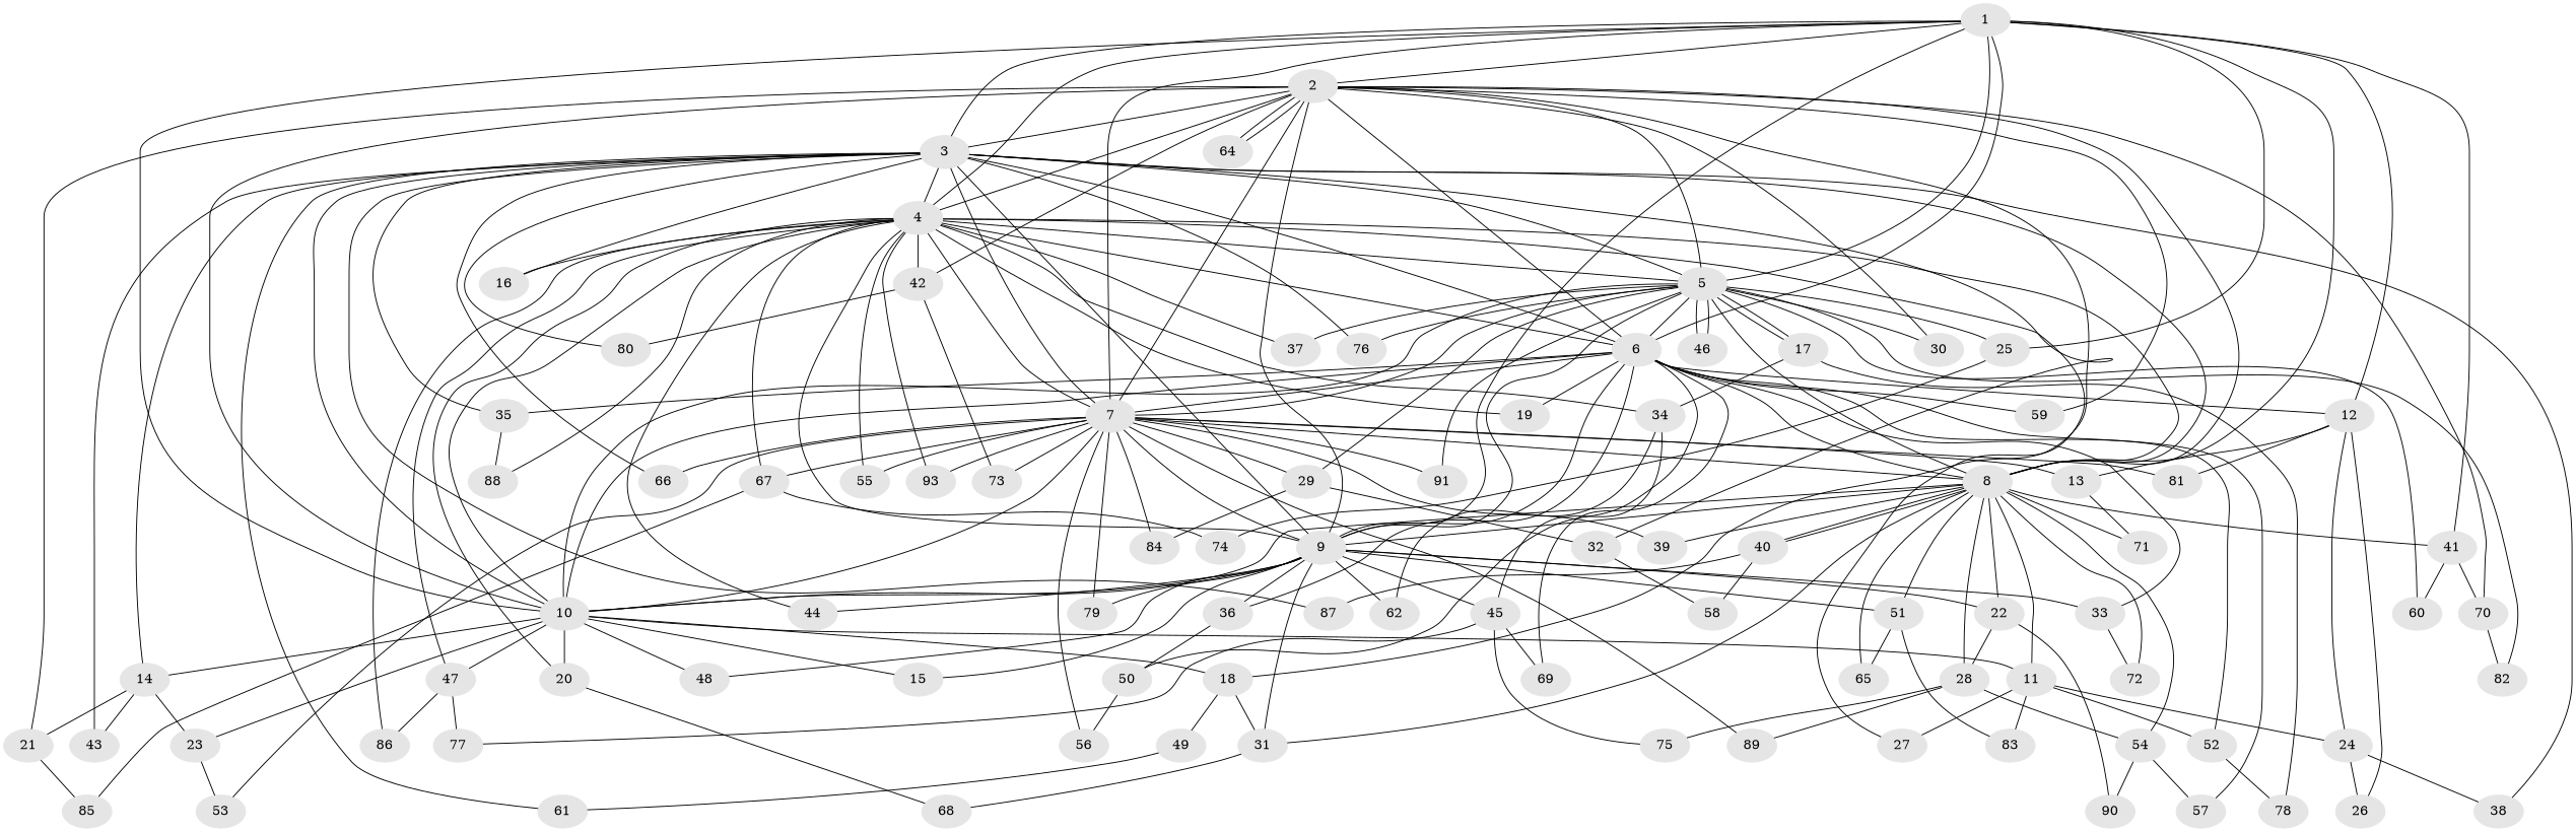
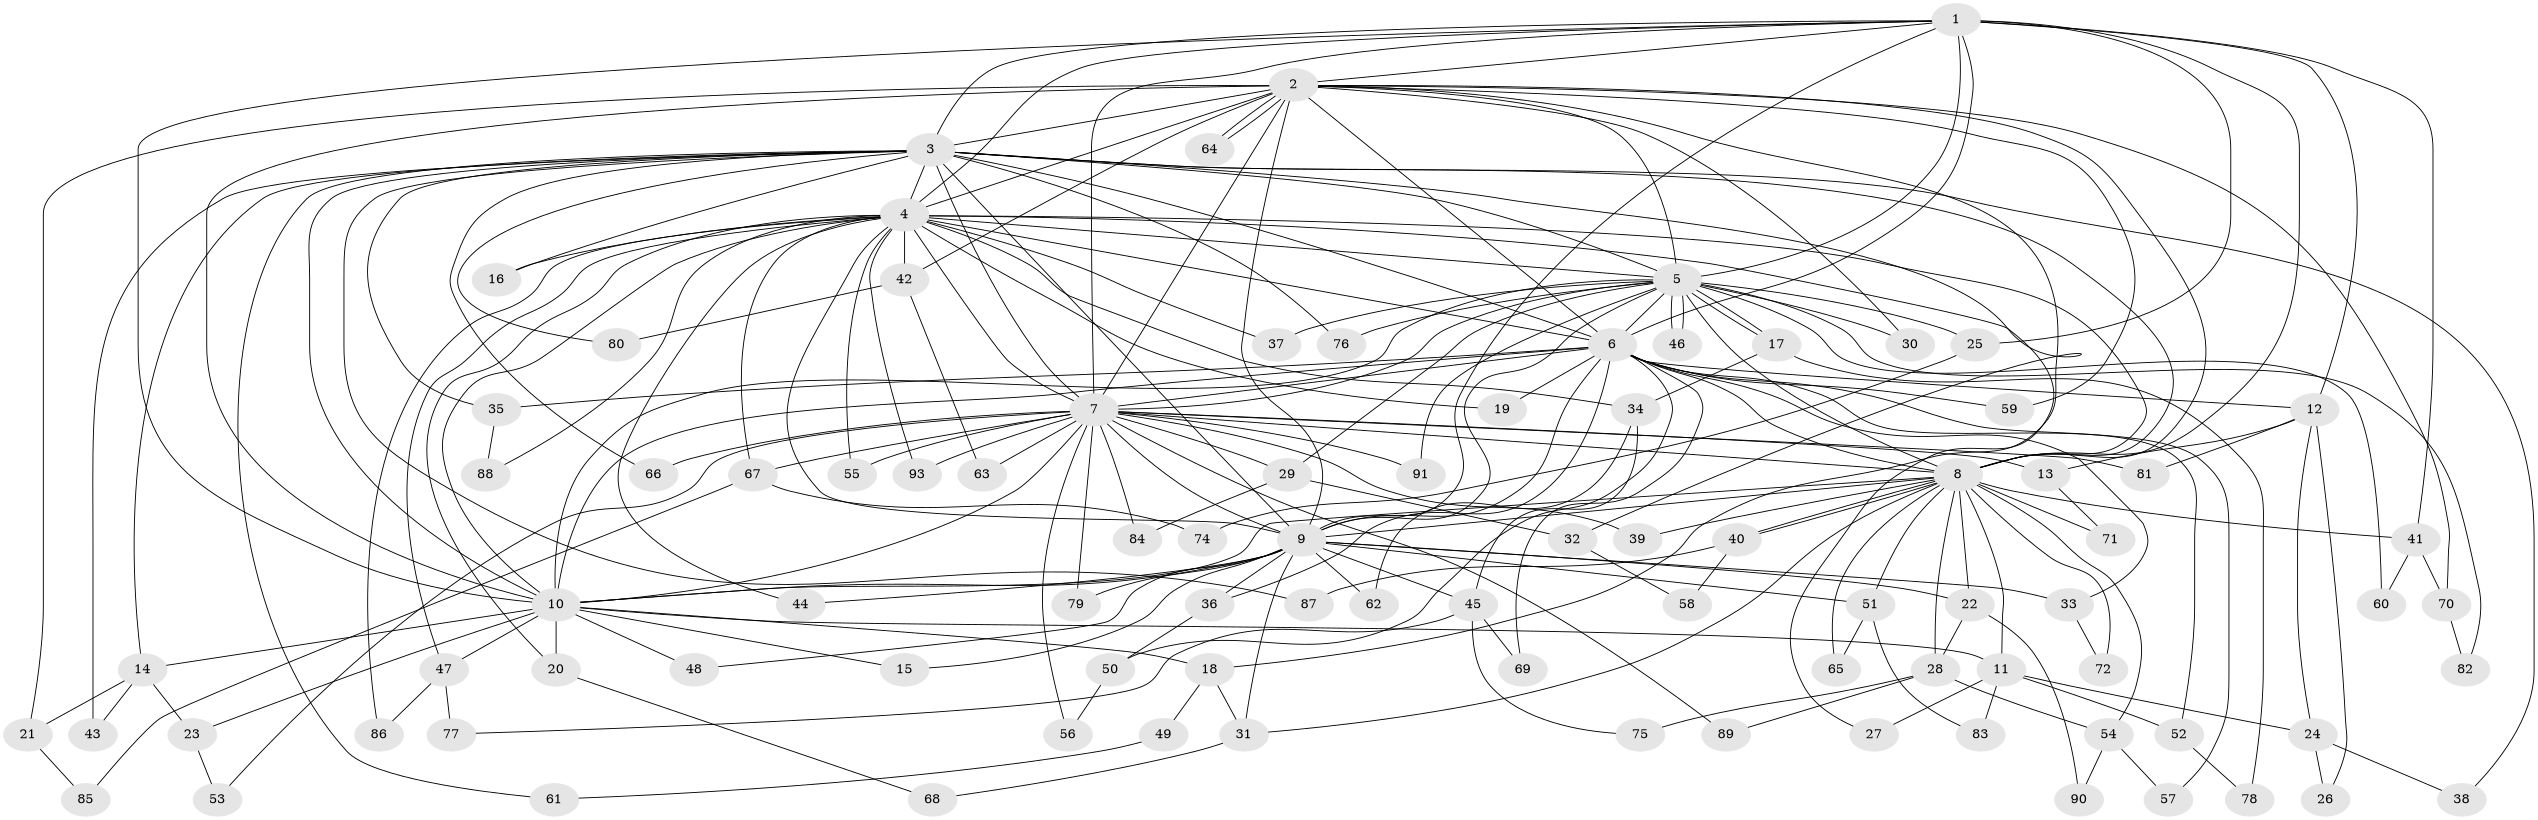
  graph {
    node [color=gray90 style=filled]
    1
    2
    3
    4
    5
    6
    7
    8
    9
    10
    12
    25
    41
    18
    21
    30
    42
    59
    64
    70
    14
    16
    32
    35
    38
    43
    61
    66
    76
    80
    87
    19
    20
    27
    34
    37
    44
    47
    55
    67
    n41 [label=93]
    86
    88
    17
    29
    46
    60
    82
    91
    33
    36
    50
    52
    57
    69
    13
    39
    53
    56
-   63 [label=73]
+   63
    79
    81
    84
    89
    11
    22
    28
    31
    40
    51
    54
    65
    71
    72
    15
    45
    48
    62
    23
    24
    26
    74
    49
    85
    58
    68
    77
    78
    83
    90
    75
    1 -- 2
    1 -- 3
    1 -- 4
    1 -- 5
    1 -- 6
    1 -- 7
    1 -- 8
    1 -- 9
    1 -- 10
    1 -- 12
    1 -- 25
    1 -- 41
    2 -- 3
    2 -- 4
    2 -- 5
    2 -- 6
    2 -- 7
    2 -- 8
    2 -- 9
    2 -- 10
    2 -- 18
    2 -- 21
    2 -- 30
    2 -- 42
    2 -- 59
    2 -- 64
    2 -- 64
    2 -- 70
    3 -- 4
    3 -- 5
    3 -- 6
    3 -- 7
    3 -- 8
    3 -- 9
    3 -- 10
    3 -- 14
    3 -- 16
    3 -- 32
    3 -- 35
    3 -- 38
    3 -- 43
    3 -- 61
    3 -- 66
    3 -- 76
    3 -- 80
    3 -- 87
    4 -- 5
    4 -- 6
    4 -- 7
    4 -- 8
    4 -- 9
    4 -- 10
    4 -- 42
    4 -- 16
    4 -- 19
    4 -- 20
    4 -- 27
    4 -- 34
    4 -- 37
    4 -- 44
    4 -- 47
    4 -- 55
    4 -- 67
    4 -- n41
    4 -- 86
    4 -- 88
    5 -- 6
    5 -- 7
    5 -- 8
    5 -- 9
    5 -- 10
    5 -- 25
    5 -- 30
    5 -- 76
    5 -- 37
    5 -- 17
    5 -- 17
    5 -- 29
    5 -- 46
    5 -- 46
    5 -- 60
    5 -- 82
    5 -- 91
    6 -- 7
    6 -- 8
    6 -- 9
    6 -- 10
    6 -- 12
    6 -- 59
    6 -- 35
    6 -- 19
    6 -- 33
    6 -- 36
    6 -- 50
    6 -- 52
    6 -- 57
    6 -- 69
    7 -- 8
    7 -- 9
    7 -- 10
    7 -- 66
    7 -- 55
    7 -- 67
    7 -- n41
    7 -- 29
    7 -- 91
    7 -- 13
    7 -- 39
    7 -- 53
    7 -- 56
    7 -- 63
    7 -- 79
    7 -- 81
    7 -- 84
    7 -- 89
    8 -- 9
    8 -- 10
    8 -- 41
    8 -- 39
    8 -- 11
    8 -- 22
    8 -- 28
    8 -- 31
    8 -- 40
    8 -- 40
    8 -- 51
    8 -- 54
    8 -- 65
    8 -- 71
    8 -- 72
    9 -- 10
    9 -- 44
    9 -- 33
    9 -- 36
    9 -- 79
    9 -- 22
    9 -- 31
    9 -- 51
    9 -- 15
    9 -- 45
    9 -- 48
    9 -- 62
    10 -- 18
    10 -- 14
    10 -- 20
    10 -- 47
    10 -- 11
    10 -- 15
    10 -- 48
    10 -- 23
    12 -- 13
    12 -- 81
    12 -- 24
    12 -- 26
    25 -- 74
    41 -- 70
    41 -- 60
    18 -- 31
    18 -- 49
    21 -- 85
    42 -- 80
    42 -- 63
    70 -- 82
    14 -- 21
    14 -- 43
    14 -- 23
    32 -- 58
    35 -- 88
    20 -- 68
    34 -- 45
    34 -- 62
    47 -- 86
    47 -- 77
    67 -- 74
    67 -- 85
    17 -- 34
    17 -- 78
    29 -- 32
    29 -- 84
    33 -- 72
    36 -- 50
    50 -- 56
    52 -- 78
    13 -- 71
    11 -- 27
    11 -- 52
    11 -- 24
    11 -- 83
    22 -- 28
    22 -- 90
    28 -- 89
    28 -- 54
    28 -- 75
    31 -- 68
    40 -- 87
    40 -- 58
    51 -- 65
    51 -- 83
    54 -- 57
    54 -- 90
    45 -- 69
    45 -- 77
    45 -- 75
    23 -- 53
    24 -- 38
    24 -- 26
    49 -- 61
  }
